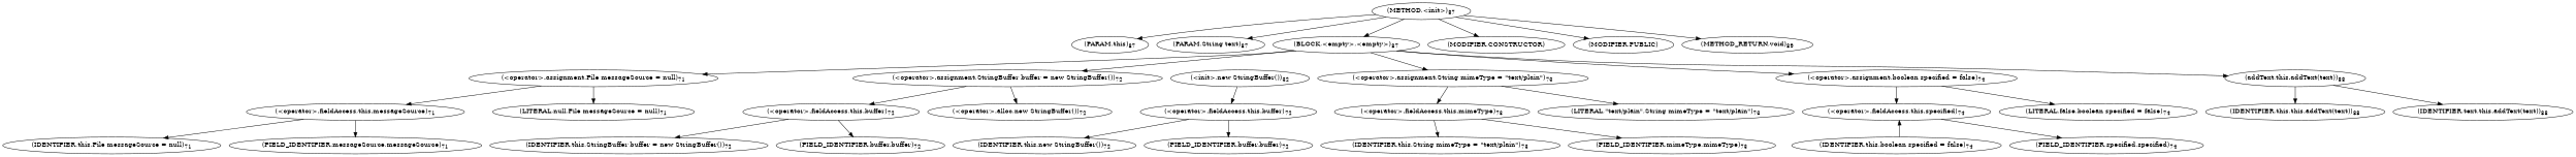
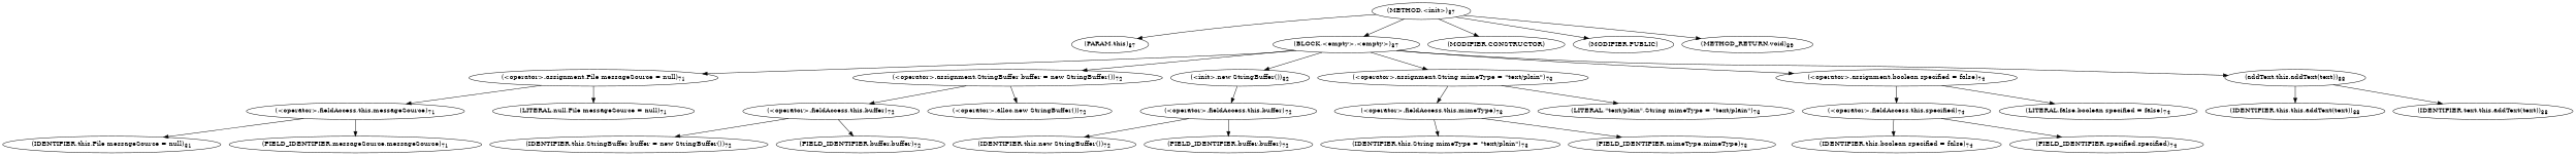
  digraph {
    n1 [label=<(METHOD,&lt;init&gt;)<SUB>87</SUB>>]
    n2 [label=<(PARAM,this)<SUB>87</SUB>>]
-   n3 [label=<(PARAM,String text)<SUB>87</SUB>>]
    n4 [label=<(BLOCK,&lt;empty&gt;,&lt;empty&gt;)<SUB>87</SUB>>]
    n5 [label=<(MODIFIER,CONSTRUCTOR)>]
    n6 [label=<(MODIFIER,PUBLIC)>]
    n7 [label=<(METHOD_RETURN,void)<SUB>89</SUB>>]
    n8 [label=<(&lt;operator&gt;.assignment,File messageSource = null)<SUB>71</SUB>>]
    n9 [label=<(&lt;operator&gt;.assignment,StringBuffer buffer = new StringBuffer())<SUB>72</SUB>>]
    n10 [label=<(&lt;init&gt;,new StringBuffer())<SUB>32</SUB>>]
    n11 [label=<(&lt;operator&gt;.assignment,String mimeType = &quot;text/plain&quot;)<SUB>73</SUB>>]
    n12 [label=<(&lt;operator&gt;.assignment,boolean specified = false)<SUB>74</SUB>>]
    n13 [label=<(addText,this.addText(text))<SUB>88</SUB>>]
    n14 [label=<(&lt;operator&gt;.fieldAccess,this.messageSource)<SUB>71</SUB>>]
    n15 [label=<(LITERAL,null,File messageSource = null)<SUB>71</SUB>>]
    n16 [label=<(&lt;operator&gt;.fieldAccess,this.buffer)<SUB>72</SUB>>]
    n17 [label=<(&lt;operator&gt;.alloc,new StringBuffer())<SUB>72</SUB>>]
    n18 [label=<(&lt;operator&gt;.fieldAccess,this.buffer)<SUB>72</SUB>>]
    n19 [label=<(&lt;operator&gt;.fieldAccess,this.mimeType)<SUB>73</SUB>>]
    n20 [label=<(LITERAL,&quot;text/plain&quot;,String mimeType = &quot;text/plain&quot;)<SUB>73</SUB>>]
    n21 [label=<(&lt;operator&gt;.fieldAccess,this.specified)<SUB>74</SUB>>]
    n22 [label=<(LITERAL,false,boolean specified = false)<SUB>74</SUB>>]
    n23 [label=<(IDENTIFIER,this,this.addText(text))<SUB>88</SUB>>]
    n24 [label=<(IDENTIFIER,text,this.addText(text))<SUB>88</SUB>>]
-   n25 [label=<(IDENTIFIER,this,File messageSource = null)<SUB>71</SUB>>]
+   n25 [label=<(IDENTIFIER,this,File messageSource = null)<SUB>31</SUB>>]
    n26 [label=<(FIELD_IDENTIFIER,messageSource,messageSource)<SUB>71</SUB>>]
    n27 [label=<(IDENTIFIER,this,StringBuffer buffer = new StringBuffer())<SUB>72</SUB>>]
    n28 [label=<(FIELD_IDENTIFIER,buffer,buffer)<SUB>72</SUB>>]
    n29 [label=<(IDENTIFIER,this,new StringBuffer())<SUB>72</SUB>>]
    n30 [label=<(FIELD_IDENTIFIER,buffer,buffer)<SUB>72</SUB>>]
    n31 [label=<(IDENTIFIER,this,String mimeType = &quot;text/plain&quot;)<SUB>73</SUB>>]
    n32 [label=<(FIELD_IDENTIFIER,mimeType,mimeType)<SUB>73</SUB>>]
    n33 [label=<(IDENTIFIER,this,boolean specified = false)<SUB>74</SUB>>]
    n34 [label=<(FIELD_IDENTIFIER,specified,specified)<SUB>74</SUB>>]
    n1 -> n2
-   n1 -> n3
    n1 -> n4
    n1 -> n5
    n1 -> n6
    n1 -> n7
    n4 -> n8
    n4 -> n9
+   n4 -> n10
    n4 -> n11
    n4 -> n12
    n4 -> n13
    n8 -> n14
    n8 -> n15
    n9 -> n16
    n9 -> n17
    n10 -> n18
    n11 -> n19
    n11 -> n20
    n12 -> n21
    n12 -> n22
    n13 -> n23
    n13 -> n24
    n14 -> n25
    n14 -> n26
    n16 -> n27
    n16 -> n28
    n18 -> n29
    n18 -> n30
    n19 -> n31
    n19 -> n32
-   n33 -> n21
+   n21 -> n33
    n21 -> n34
  }
